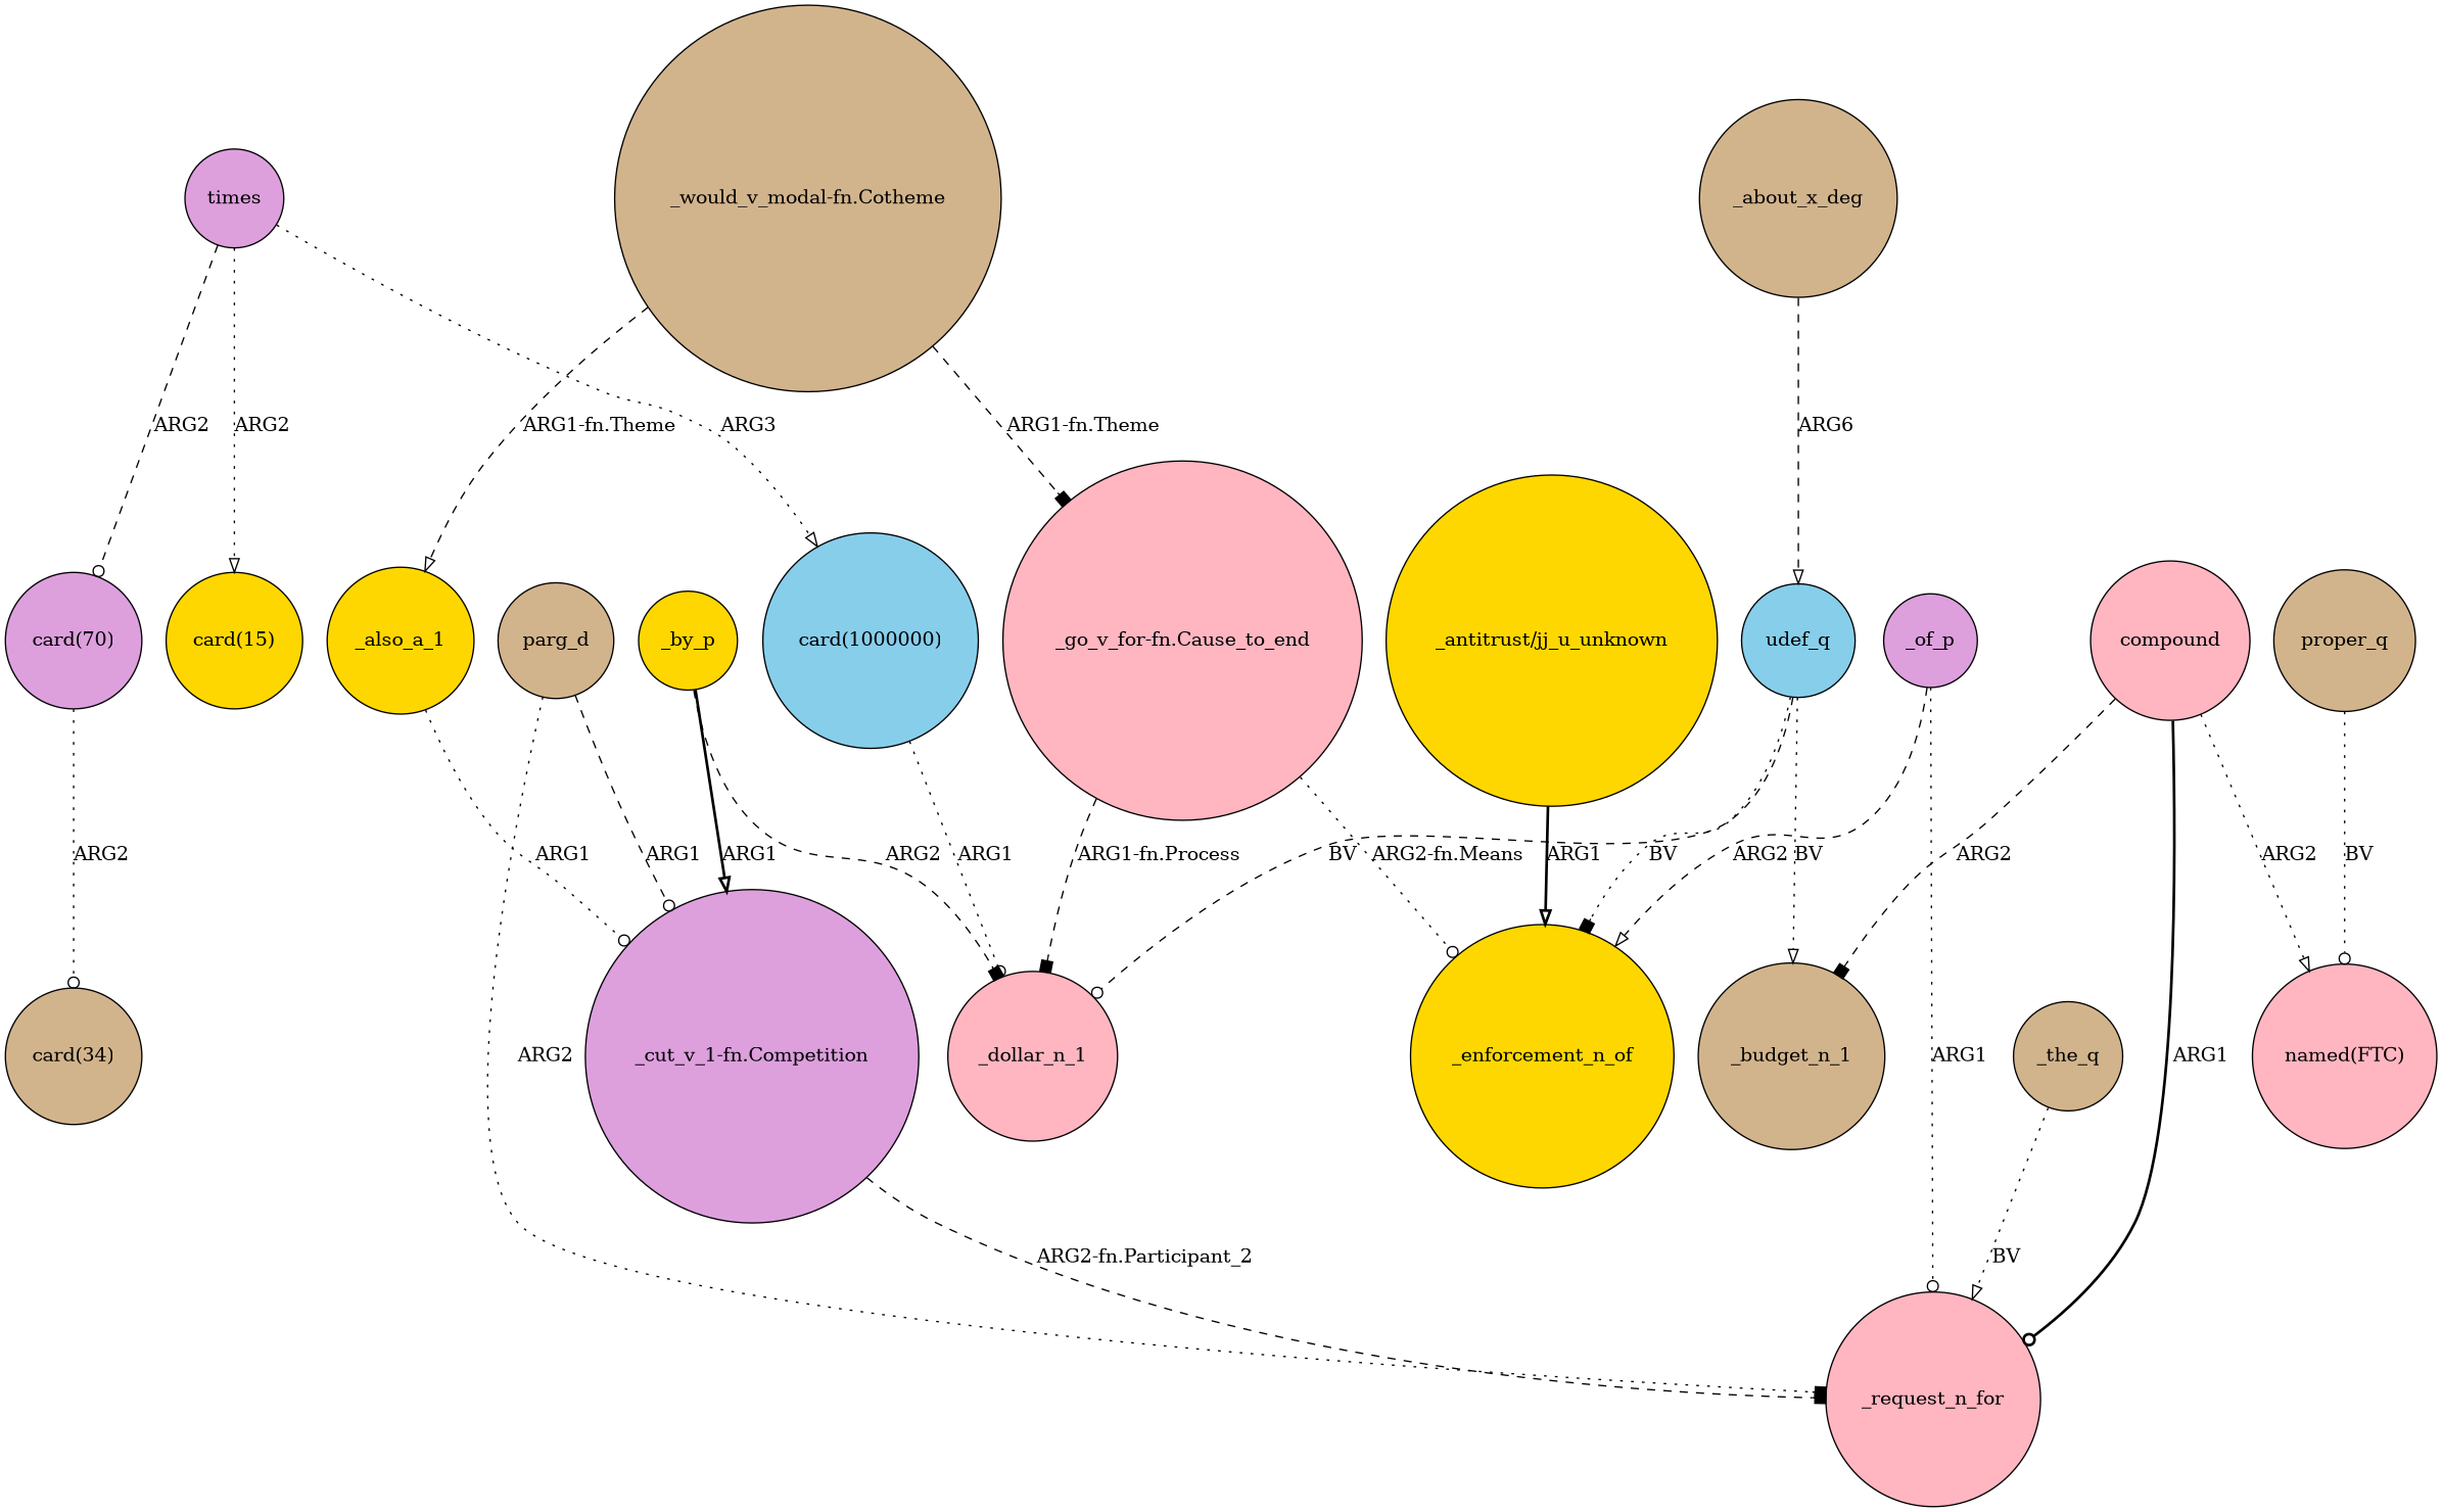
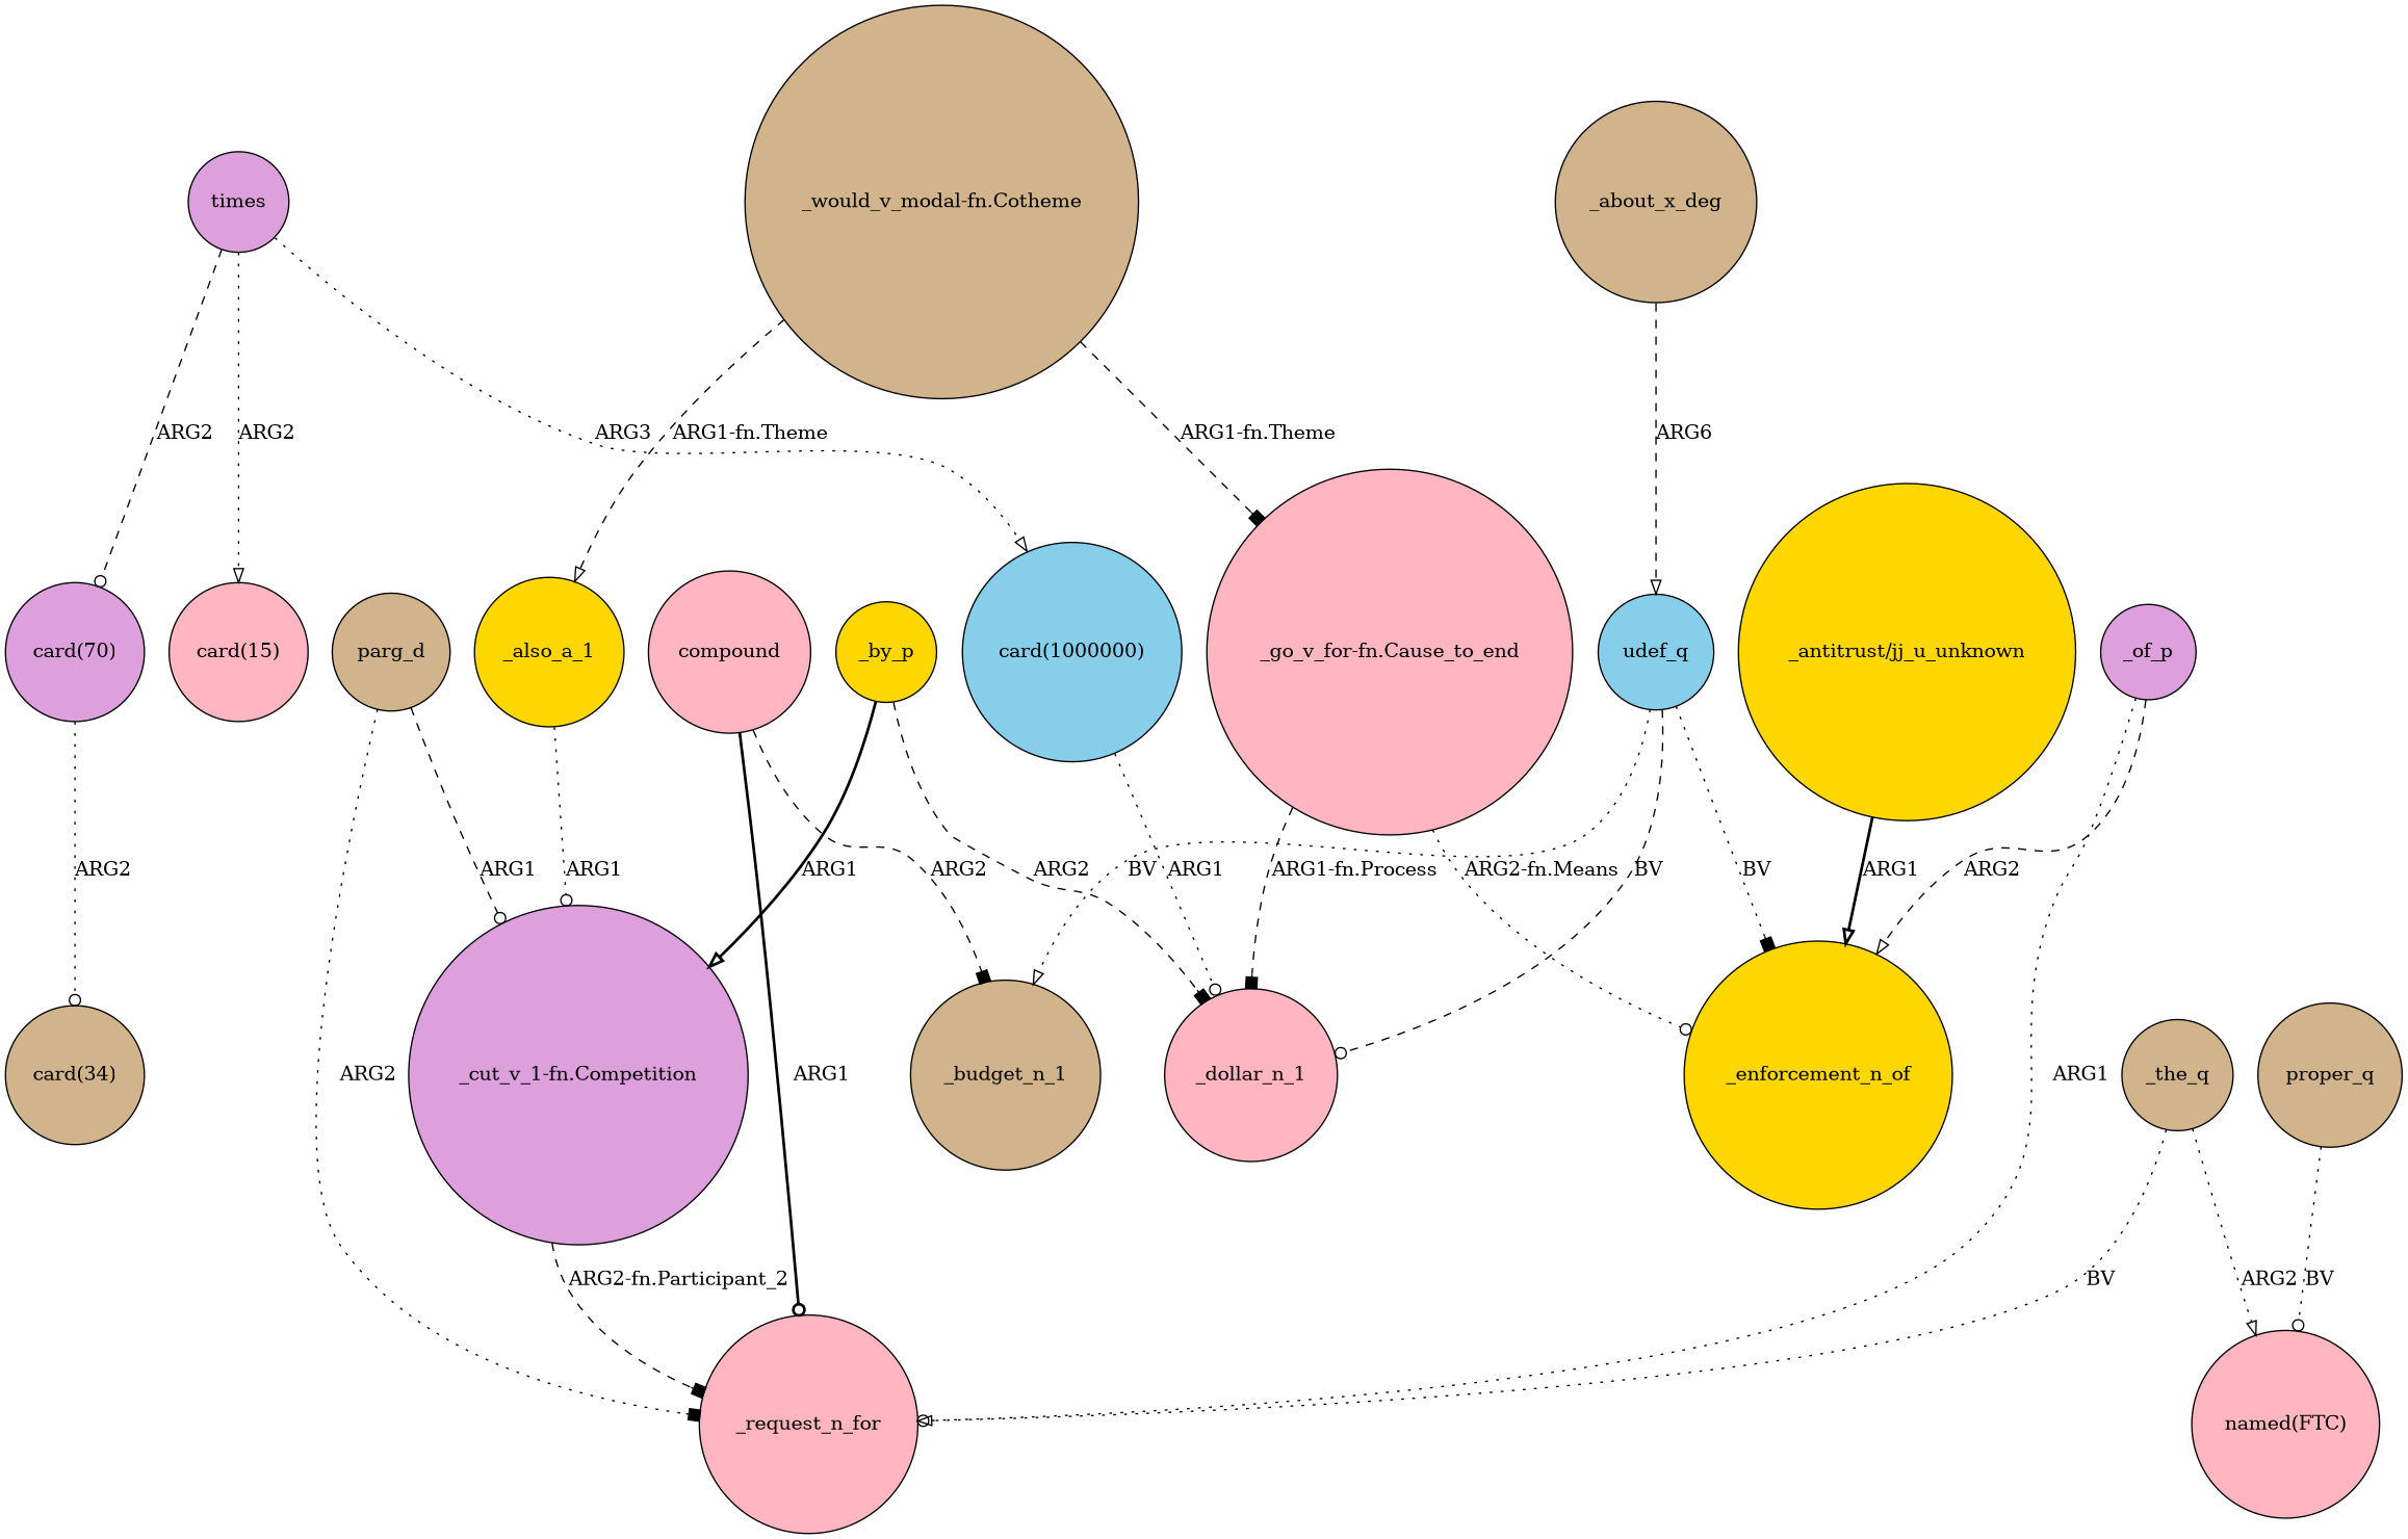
  digraph {
    node [fillcolor=tan shape=circle style=filled]
    edge [arrowhead=odot style=dotted]
    times [fillcolor=plum]
    "card(70)" [fillcolor=plum]
    "card(1000000)" [fillcolor=skyblue]
-   "card(15)" [fillcolor=gold]
+   "card(15)" [fillcolor=lightpink]
    "card(34)"
    _dollar_n_1 [fillcolor=lightpink]
    "named(FTC)" [fillcolor=lightpink]
    proper_q
    "_go_v_for-fn.Cause_to_end" [fillcolor=lightpink]
    _enforcement_n_of [fillcolor=gold]
    _by_p [fillcolor=gold]
    "_cut_v_1-fn.Competition" [fillcolor=plum]
    _request_n_for [fillcolor=lightpink]
    compound [fillcolor=lightpink]
    _budget_n_1
    _of_p [fillcolor=plum]
    udef_q [fillcolor=skyblue]
    _about_x_deg
    parg_d
    "_antitrust/jj_u_unknown" [fillcolor=gold]
    "_would_v_modal-fn.Cotheme"
    _also_a_1 [fillcolor=gold]
    _the_q
    times -> "card(70)" [label=ARG2 style=dashed]
    times -> "card(1000000)" [arrowhead=onormal label=ARG3]
    times -> "card(15)" [arrowhead=onormal label=ARG2]
    "card(70)" -> "card(34)" [label=ARG2]
    "card(1000000)" -> _dollar_n_1 [label=ARG1]
    proper_q -> "named(FTC)" [label=BV]
    "_go_v_for-fn.Cause_to_end" -> _dollar_n_1 [arrowhead=box label="ARG1-fn.Process" style=dashed]
    "_go_v_for-fn.Cause_to_end" -> _enforcement_n_of [label="ARG2-fn.Means"]
    _by_p -> _dollar_n_1 [arrowhead=box label=ARG2 style=dashed]
    _by_p -> "_cut_v_1-fn.Competition" [arrowhead=onormal label=ARG1 style=bold]
    "_cut_v_1-fn.Competition" -> _request_n_for [arrowhead=box label="ARG2-fn.Participant_2" style=dashed]
-   compound -> "named(FTC)" [arrowhead=onormal label=ARG2]
+   _the_q -> "named(FTC)" [arrowhead=onormal label=ARG2]
    compound -> _request_n_for [label=ARG1 style=bold]
    compound -> _budget_n_1 [arrowhead=box label=ARG2 style=dashed]
    _of_p -> _enforcement_n_of [arrowhead=onormal label=ARG2 style=dashed]
    _of_p -> _request_n_for [label=ARG1]
    udef_q -> _dollar_n_1 [label=BV style=dashed]
    udef_q -> _enforcement_n_of [arrowhead=box label=BV]
    udef_q -> _budget_n_1 [arrowhead=onormal label=BV]
    _about_x_deg -> udef_q [arrowhead=onormal label=ARG6 style=dashed]
    parg_d -> "_cut_v_1-fn.Competition" [label=ARG1 style=dashed]
    parg_d -> _request_n_for [arrowhead=box label=ARG2]
    "_antitrust/jj_u_unknown" -> _enforcement_n_of [arrowhead=onormal label=ARG1 style=bold]
    "_would_v_modal-fn.Cotheme" -> "_go_v_for-fn.Cause_to_end" [arrowhead=box label="ARG1-fn.Theme" style=dashed]
    "_would_v_modal-fn.Cotheme" -> _also_a_1 [arrowhead=onormal label="ARG1-fn.Theme" style=dashed]
    _also_a_1 -> "_cut_v_1-fn.Competition" [label=ARG1]
    _the_q -> _request_n_for [arrowhead=onormal label=BV]
  }
